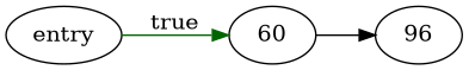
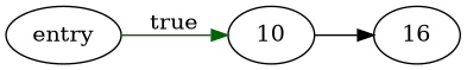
  digraph {
    rankdir=LR
    n1 [label=entry]
-   10 [label=60]
-   16 [label=96]
+   10
+   16
    n1 -> 10 [color=darkgreen label=true]
    10 -> 16
  }
